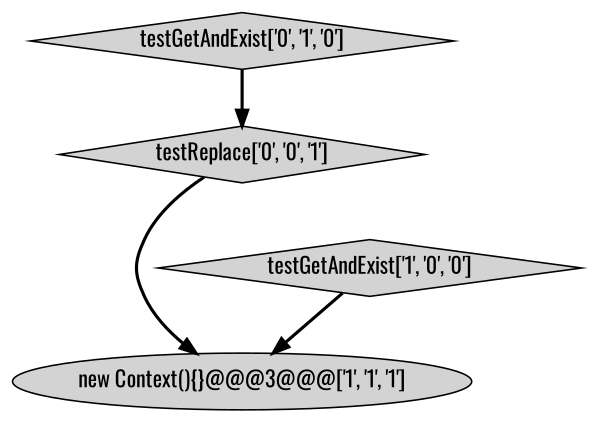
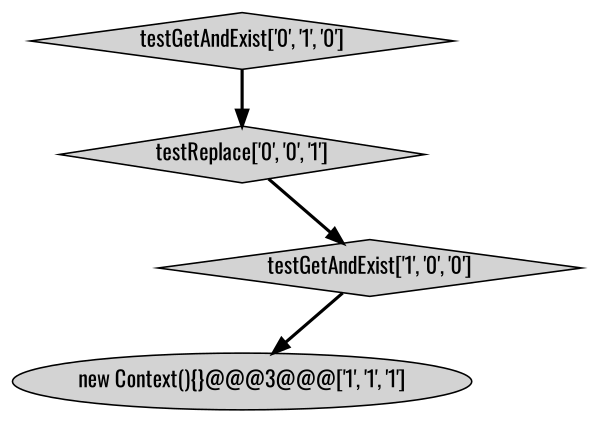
  digraph {
    fontname=Oswald
    node [fillcolor=lightgray fontname=Oswald shape=diamond style=filled]
    edge [fontname=Oswald style=bold]
    n1 [label="testGetAndExist['0', '1', '0']"]
    n2 [label="testReplace['0', '0', '1']"]
    n3 [label="new Context(){}@@@3@@@['1', '1', '1']" shape=ellipse]
    n4 [label="testGetAndExist['1', '0', '0']"]
    n1 -> n2
-   n2 -> n3
+   n2 -> n4
    n4 -> n3
  }
